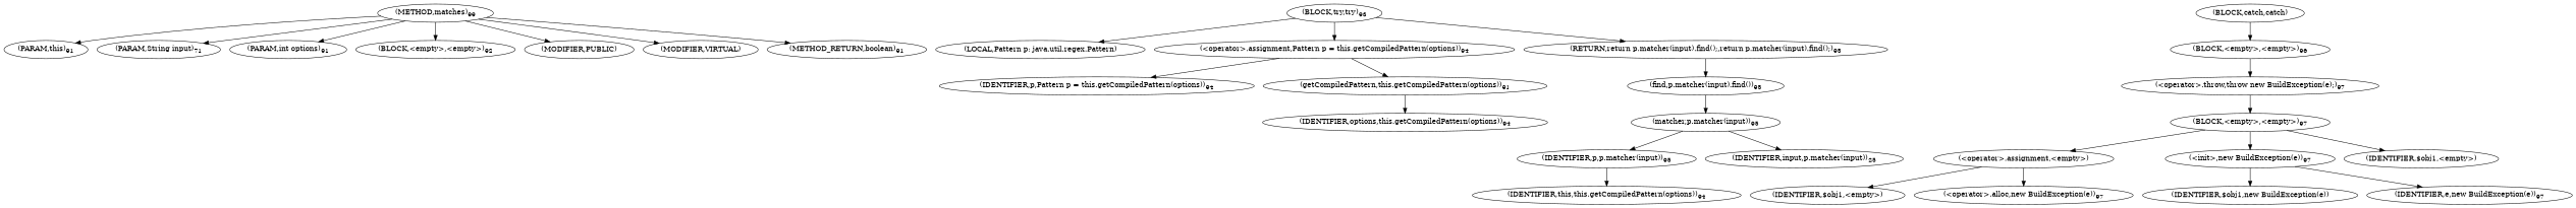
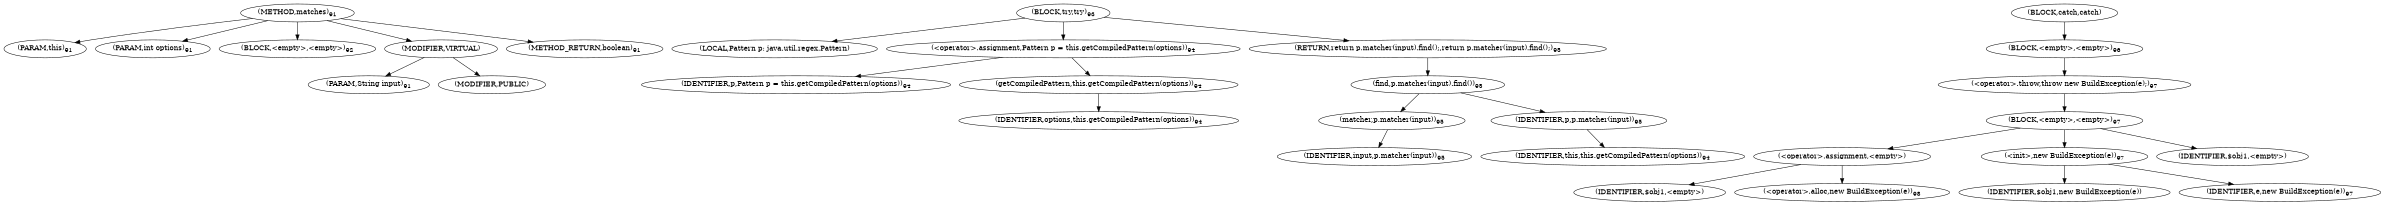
  digraph {
-   n1 [label=<(METHOD,matches)<SUB>99</SUB>>]
+   n1 [label=<(METHOD,matches)<SUB>91</SUB>>]
    n2 [label=<(PARAM,this)<SUB>91</SUB>>]
-   n3 [label=<(PARAM,String input)<SUB>71</SUB>>]
+   n3 [label=<(PARAM,String input)<SUB>91</SUB>>]
    n4 [label=<(PARAM,int options)<SUB>91</SUB>>]
    n5 [label=<(BLOCK,&lt;empty&gt;,&lt;empty&gt;)<SUB>92</SUB>>]
    n6 [label=<(MODIFIER,PUBLIC)>]
    n7 [label=<(MODIFIER,VIRTUAL)>]
    n8 [label=<(METHOD_RETURN,boolean)<SUB>91</SUB>>]
    n9 [label=<(BLOCK,try,try)<SUB>93</SUB>>]
    n10 [label=<(LOCAL,Pattern p: java.util.regex.Pattern)>]
    n11 [label=<(&lt;operator&gt;.assignment,Pattern p = this.getCompiledPattern(options))<SUB>94</SUB>>]
    n12 [label=<(RETURN,return p.matcher(input).find();,return p.matcher(input).find();)<SUB>95</SUB>>]
    n13 [label=<(BLOCK,catch,catch)>]
    n14 [label=<(BLOCK,&lt;empty&gt;,&lt;empty&gt;)<SUB>96</SUB>>]
    n15 [label=<(IDENTIFIER,p,Pattern p = this.getCompiledPattern(options))<SUB>94</SUB>>]
-   n16 [label=<(getCompiledPattern,this.getCompiledPattern(options))<SUB>91</SUB>>]
+   n16 [label=<(getCompiledPattern,this.getCompiledPattern(options))<SUB>94</SUB>>]
    n17 [label=<(find,p.matcher(input).find())<SUB>95</SUB>>]
    n18 [label=<(IDENTIFIER,options,this.getCompiledPattern(options))<SUB>94</SUB>>]
    n19 [label=<(IDENTIFIER,this,this.getCompiledPattern(options))<SUB>94</SUB>>]
    n20 [label=<(matcher,p.matcher(input))<SUB>95</SUB>>]
    n21 [label=<(IDENTIFIER,p,p.matcher(input))<SUB>95</SUB>>]
-   n22 [label=<(IDENTIFIER,input,p.matcher(input))<SUB>25</SUB>>]
+   n22 [label=<(IDENTIFIER,input,p.matcher(input))<SUB>95</SUB>>]
    n23 [label=<(&lt;operator&gt;.throw,throw new BuildException(e);)<SUB>97</SUB>>]
    n24 [label=<(BLOCK,&lt;empty&gt;,&lt;empty&gt;)<SUB>97</SUB>>]
    n25 [label=<(&lt;operator&gt;.assignment,&lt;empty&gt;)>]
    n26 [label=<(&lt;init&gt;,new BuildException(e))<SUB>97</SUB>>]
    n27 [label=<(IDENTIFIER,$obj1,&lt;empty&gt;)>]
    n28 [label=<(IDENTIFIER,$obj1,&lt;empty&gt;)>]
-   n29 [label=<(&lt;operator&gt;.alloc,new BuildException(e))<SUB>97</SUB>>]
+   n29 [label=<(&lt;operator&gt;.alloc,new BuildException(e))<SUB>98</SUB>>]
    n30 [label=<(IDENTIFIER,$obj1,new BuildException(e))>]
    n31 [label=<(IDENTIFIER,e,new BuildException(e))<SUB>97</SUB>>]
    n1 -> n2
-   n1 -> n3
+   n7 -> n3
    n1 -> n4
    n1 -> n5
-   n1 -> n6
+   n7 -> n6
    n1 -> n7
    n1 -> n8
    n9 -> n10
    n9 -> n11
    n9 -> n12
    n11 -> n15
    n11 -> n16
    n12 -> n17
    n13 -> n14
    n14 -> n23
    n16 -> n18
    n17 -> n20
-   n20 -> n21
+   n17 -> n21
    n20 -> n22
    n21 -> n19
    n23 -> n24
    n24 -> n25
    n24 -> n26
    n24 -> n27
    n25 -> n28
    n25 -> n29
    n26 -> n30
    n26 -> n31
  }
